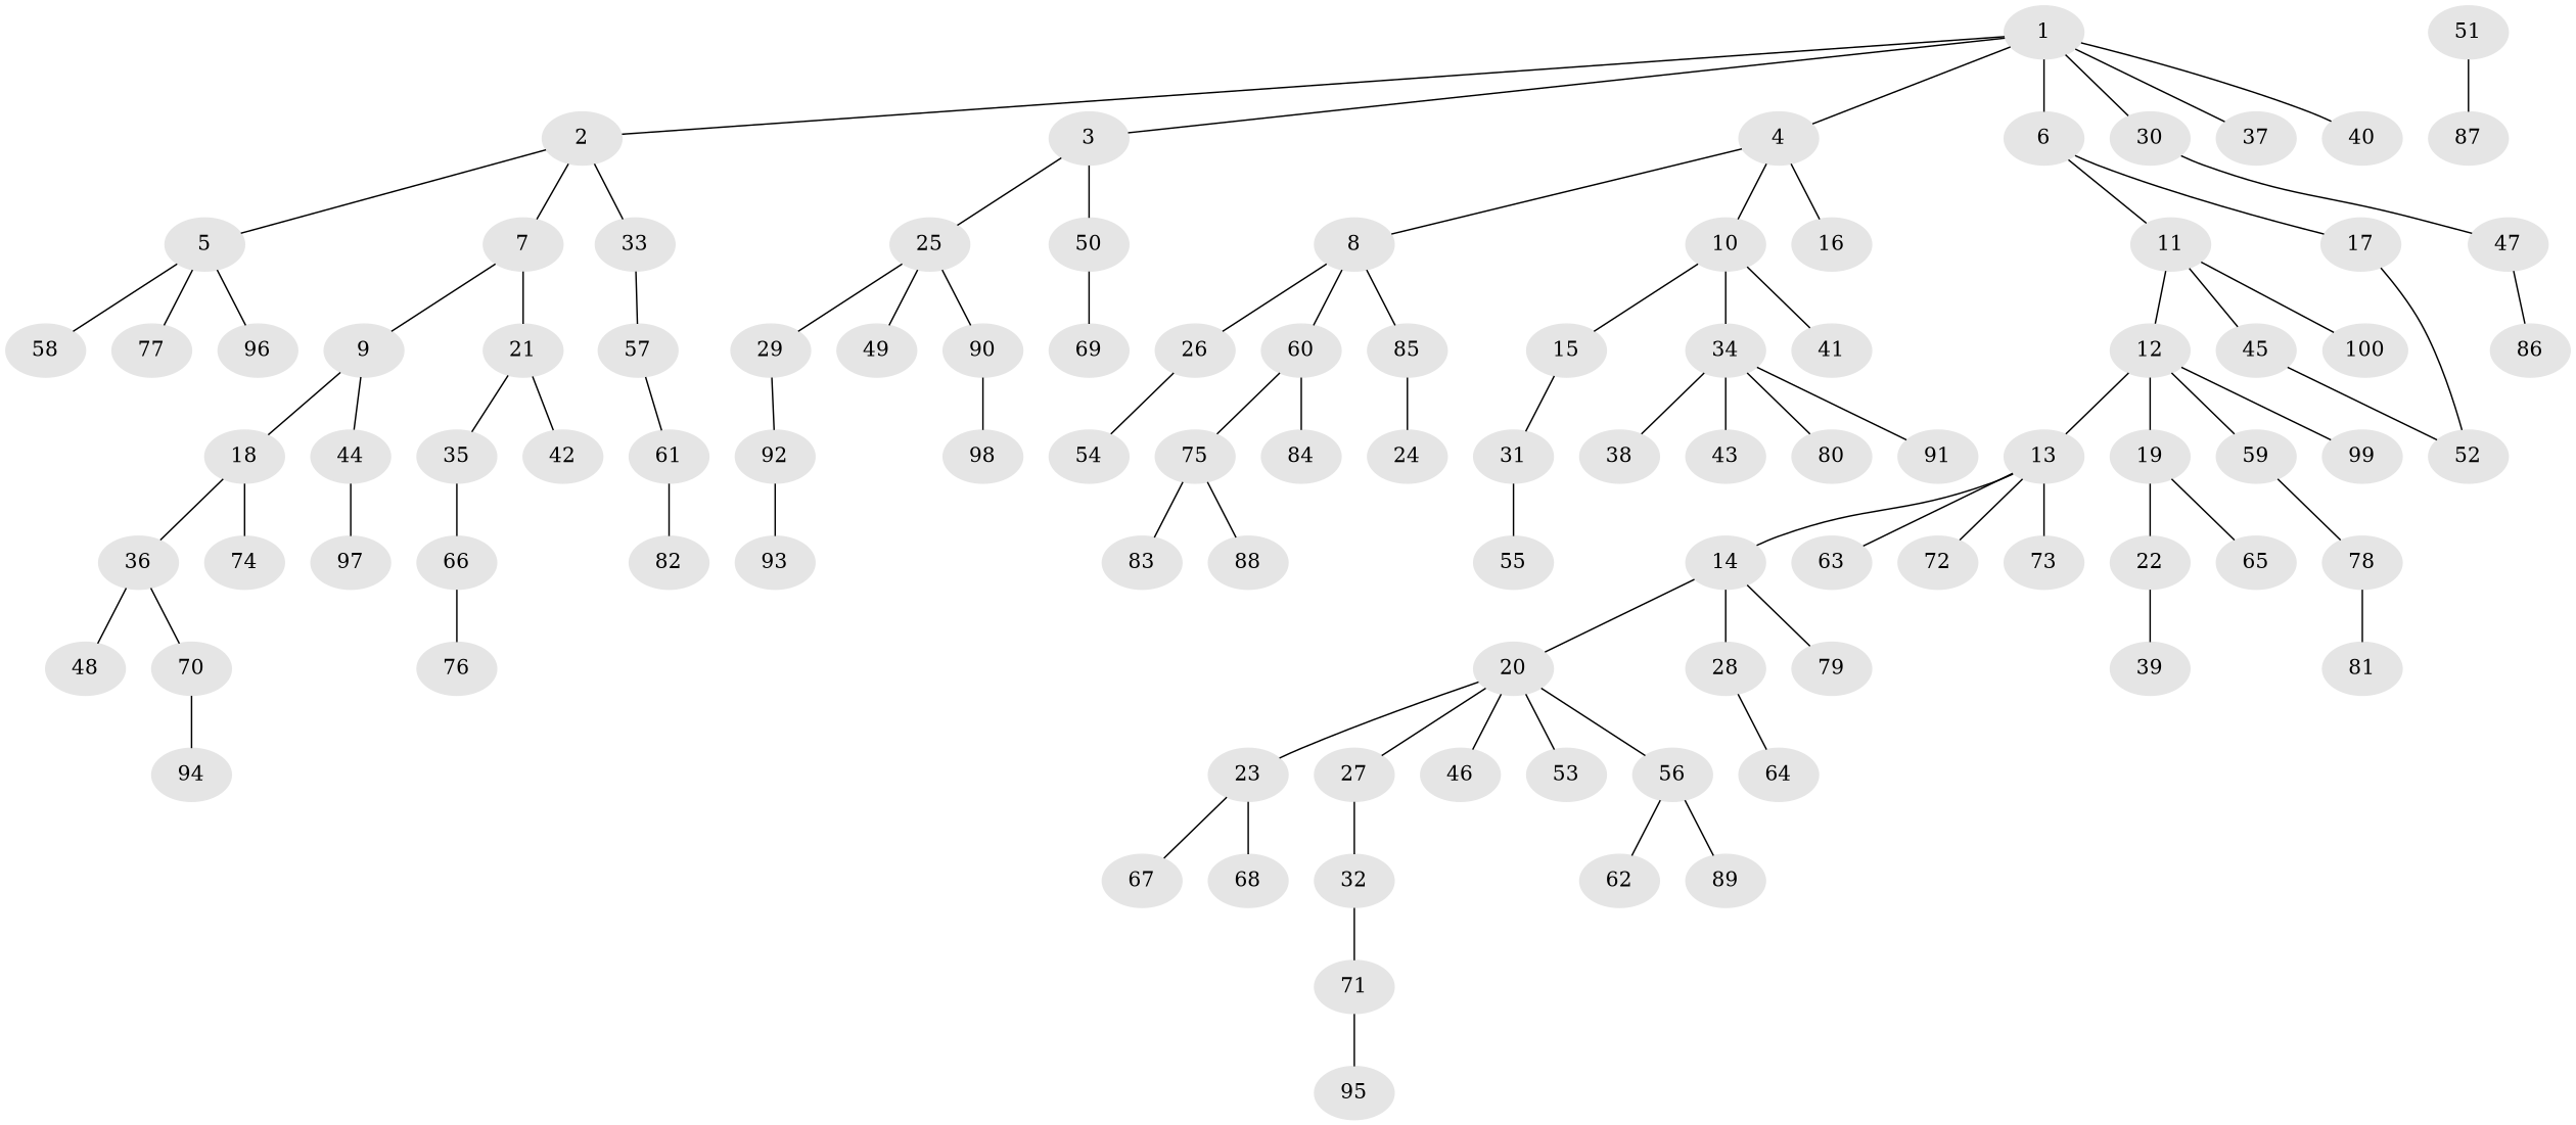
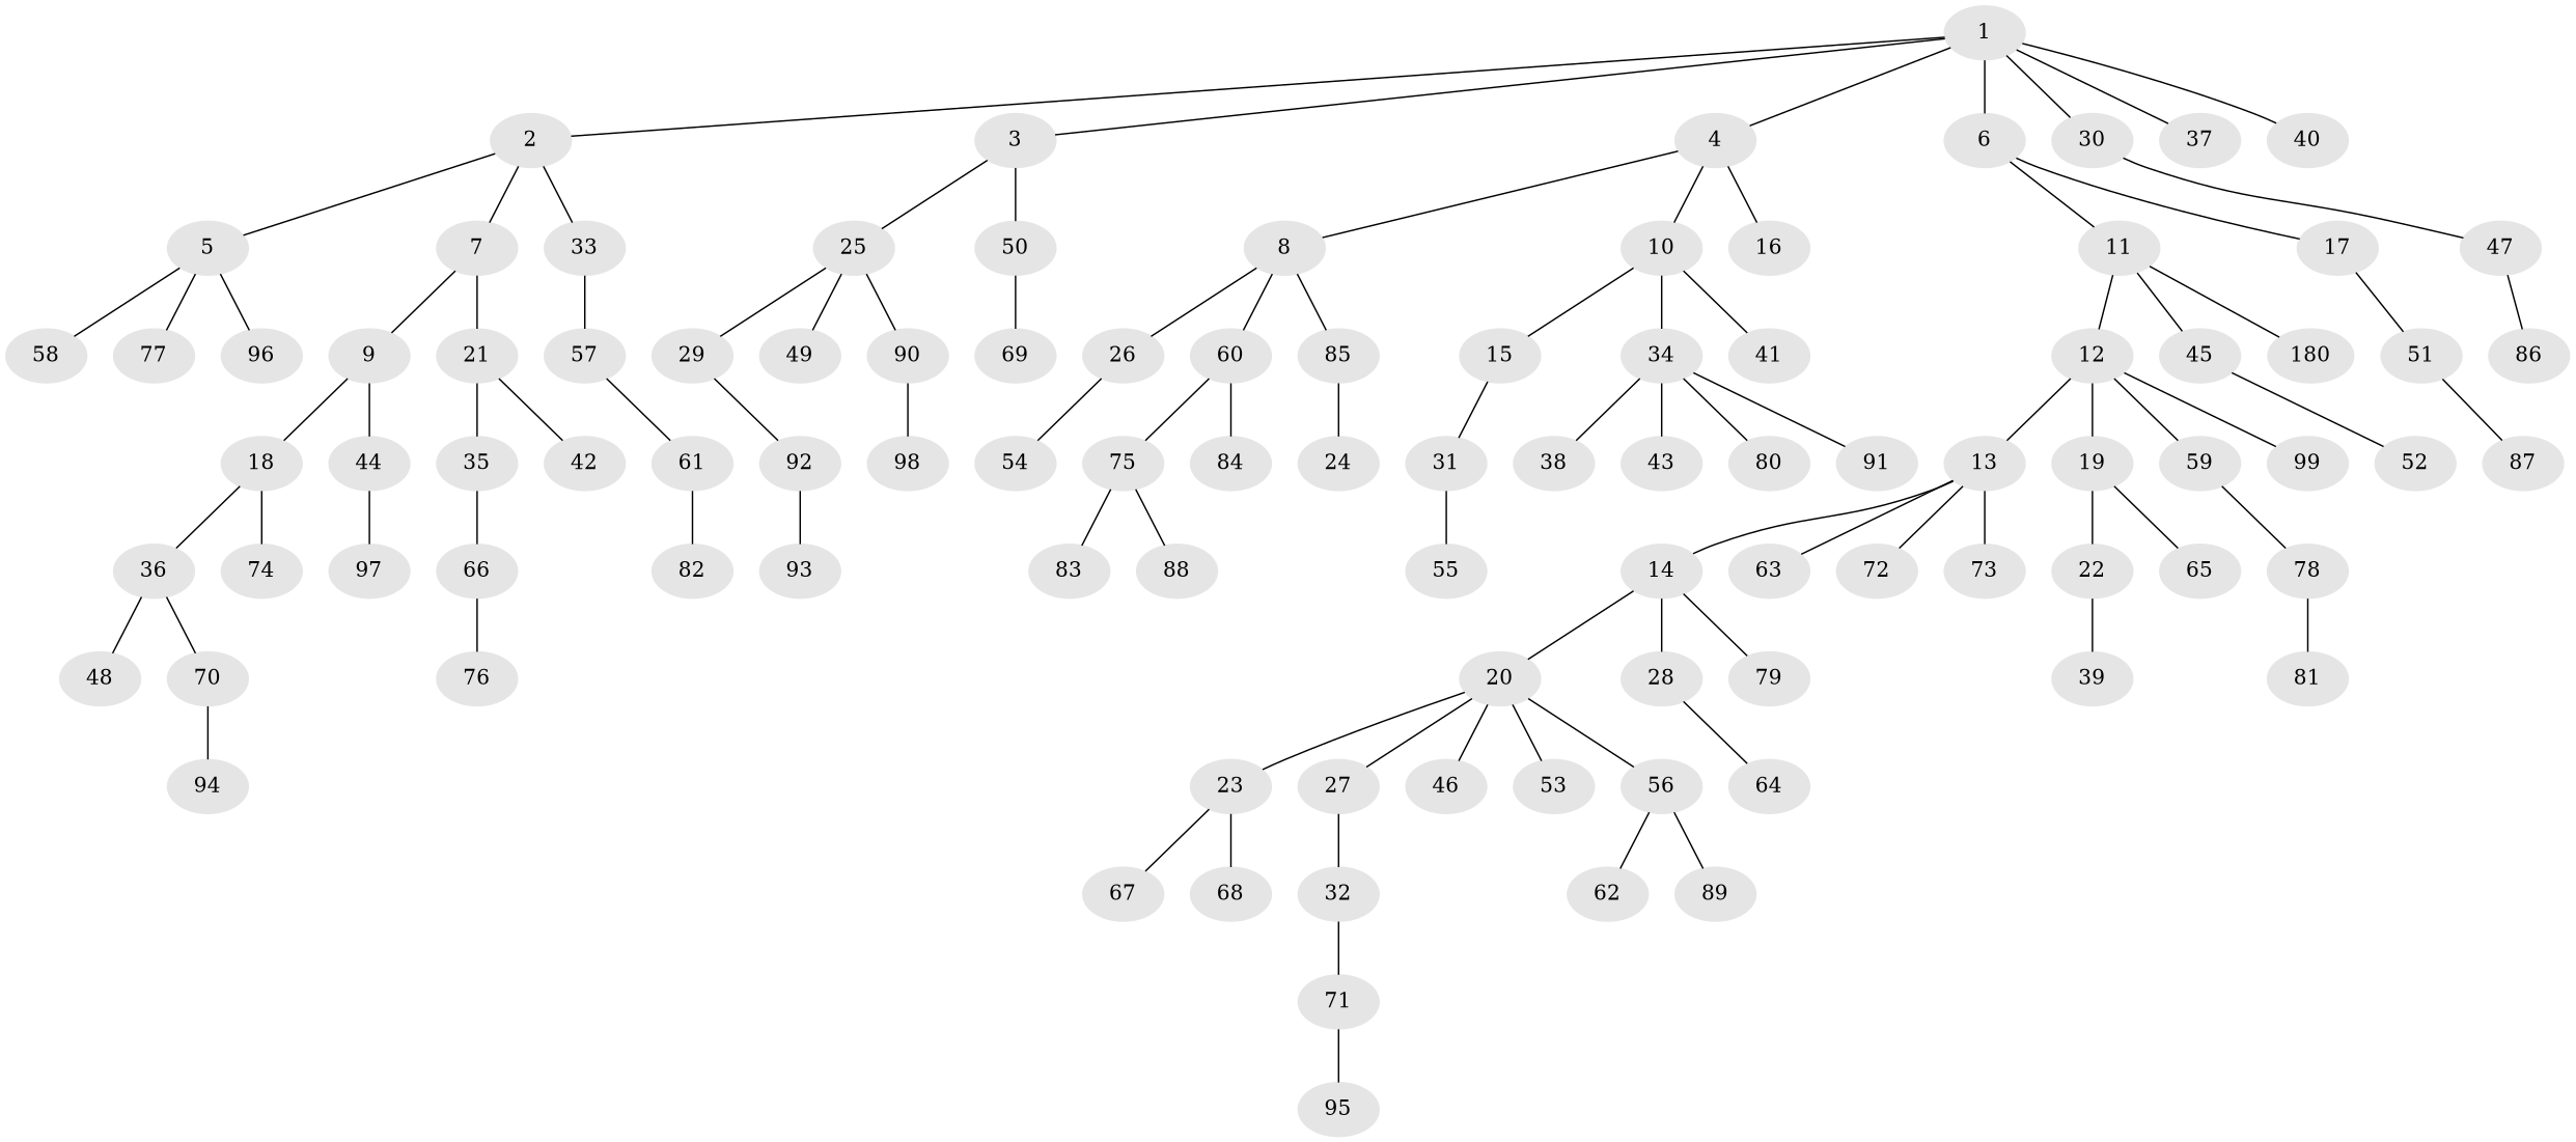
  graph {
    node [color=gray90 style=filled]
    1
    2
    3
    4
    6
    30
    37
    40
    5
    7
    33
    25
    50
    8
    10
    16
    11
    17
    47
    58
    77
    96
    9
    21
    57
    29
    49
    90
    69
    26
    60
    85
    15
    34
    41
    12
    45
-   100
+   100 [label=180]
    51
    18
    44
    35
    42
    54
    75
    84
    24
    36
    74
    97
    31
    38
    43
    80
    91
    13
    19
    59
    99
    52
    14
    63
    72
    73
    22
    65
    78
    20
    28
    79
    23
    27
    46
    53
    56
    64
    55
    87
    48
    70
    39
    67
    68
    32
    62
    89
    66
    92
    98
    71
    93
    86
    95
    61
    76
    94
    82
    81
    83
    88
    1 -- 2
    1 -- 3
    1 -- 4
    1 -- 6
    1 -- 30
    1 -- 37
    1 -- 40
    2 -- 5
    2 -- 7
    2 -- 33
    3 -- 25
    3 -- 50
    4 -- 8
    4 -- 10
    4 -- 16
    6 -- 11
    6 -- 17
    30 -- 47
    5 -- 58
    5 -- 77
    5 -- 96
    7 -- 9
    7 -- 21
    33 -- 57
    25 -- 29
    25 -- 49
    25 -- 90
    50 -- 69
    8 -- 26
    8 -- 60
    8 -- 85
    10 -- 15
    10 -- 34
    10 -- 41
    11 -- 12
    11 -- 45
    11 -- 100
-   17 -- 52
+   17 -- 51
    47 -- 86
    9 -- 18
    9 -- 44
    21 -- 35
    21 -- 42
    57 -- 61
    29 -- 92
    90 -- 98
    26 -- 54
    60 -- 75
    60 -- 84
    85 -- 24
    15 -- 31
    34 -- 38
    34 -- 43
    34 -- 80
    34 -- 91
    12 -- 13
    12 -- 19
    12 -- 59
    12 -- 99
    45 -- 52
    51 -- 87
    18 -- 36
    18 -- 74
    44 -- 97
    35 -- 66
    75 -- 83
    75 -- 88
    36 -- 48
    36 -- 70
    31 -- 55
    13 -- 14
    13 -- 63
    13 -- 72
    13 -- 73
    19 -- 22
    19 -- 65
    59 -- 78
    14 -- 20
    14 -- 28
    14 -- 79
    22 -- 39
    78 -- 81
    20 -- 23
    20 -- 27
    20 -- 46
    20 -- 53
    20 -- 56
    28 -- 64
    23 -- 67
    23 -- 68
    27 -- 32
    56 -- 62
    56 -- 89
    70 -- 94
    32 -- 71
    66 -- 76
    92 -- 93
    71 -- 95
    61 -- 82
  }
